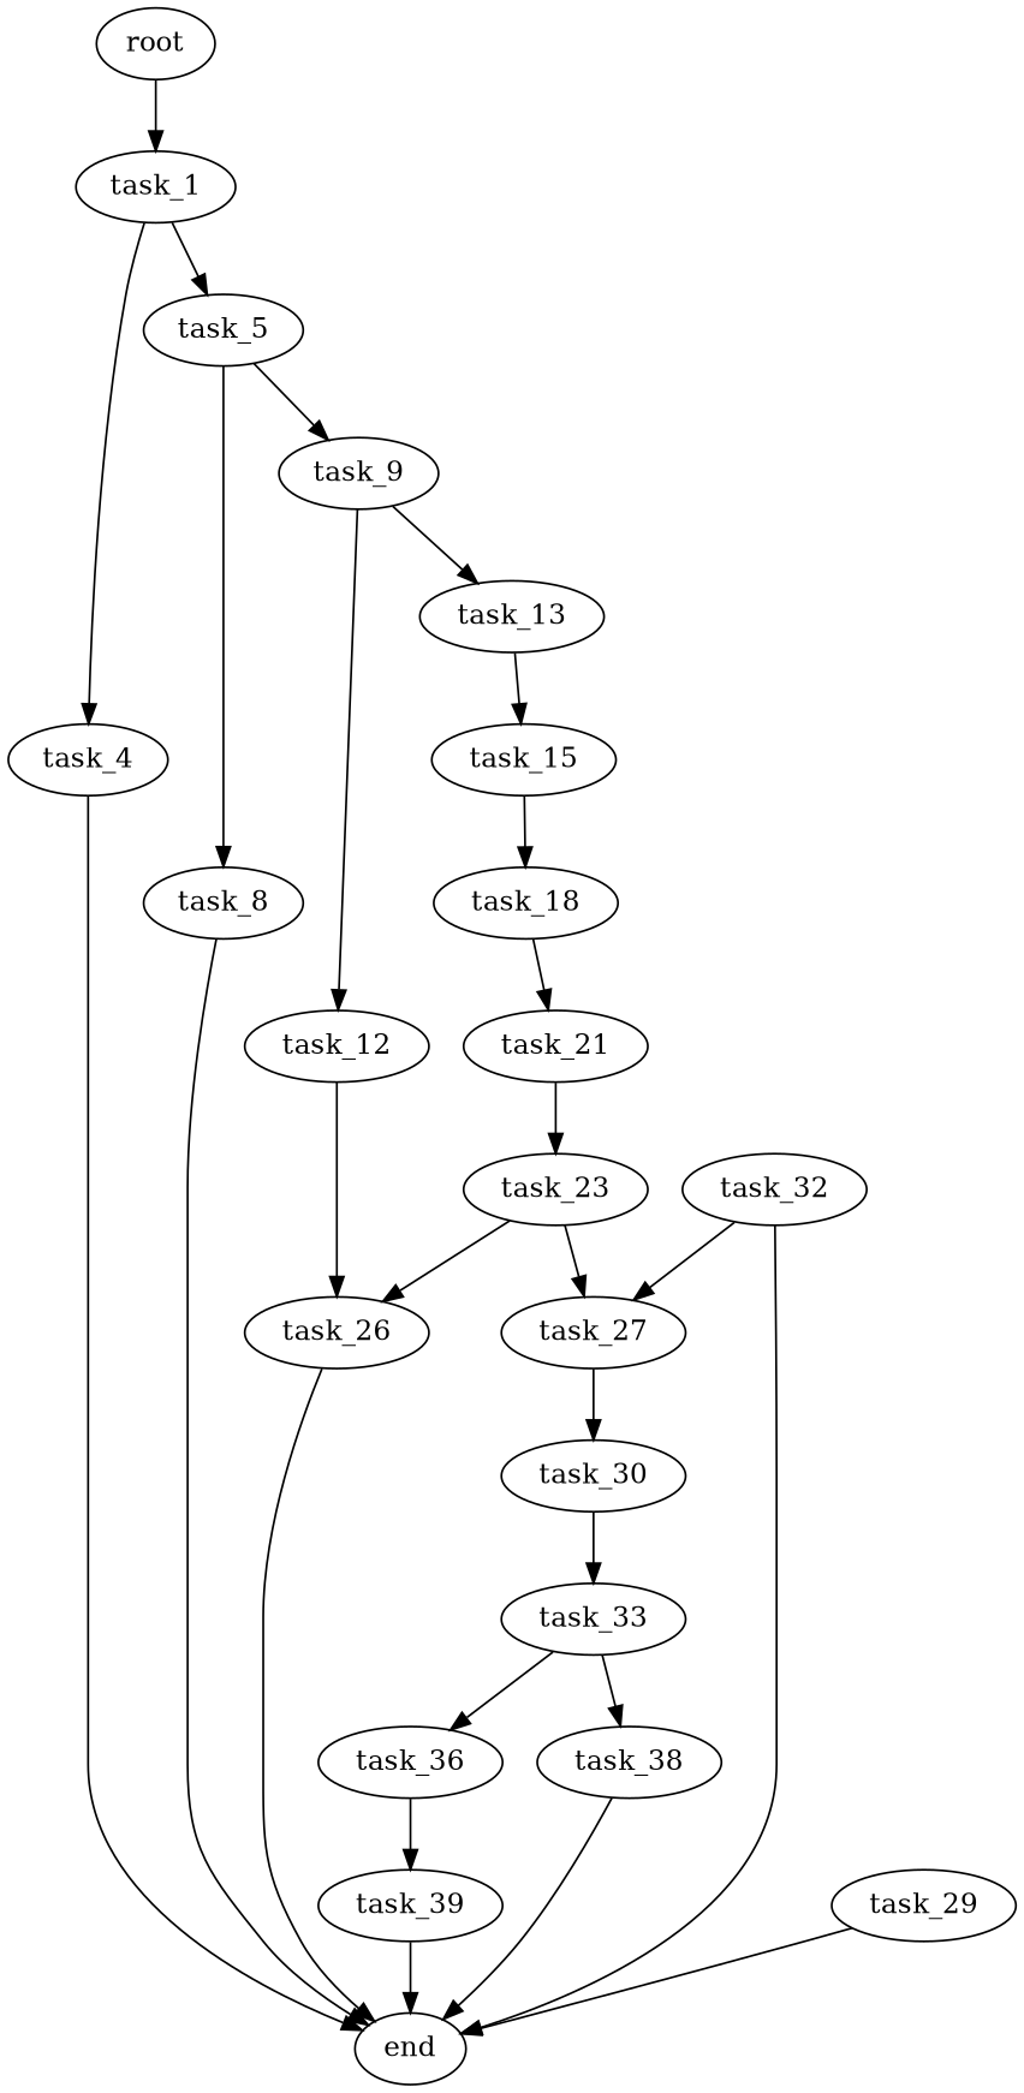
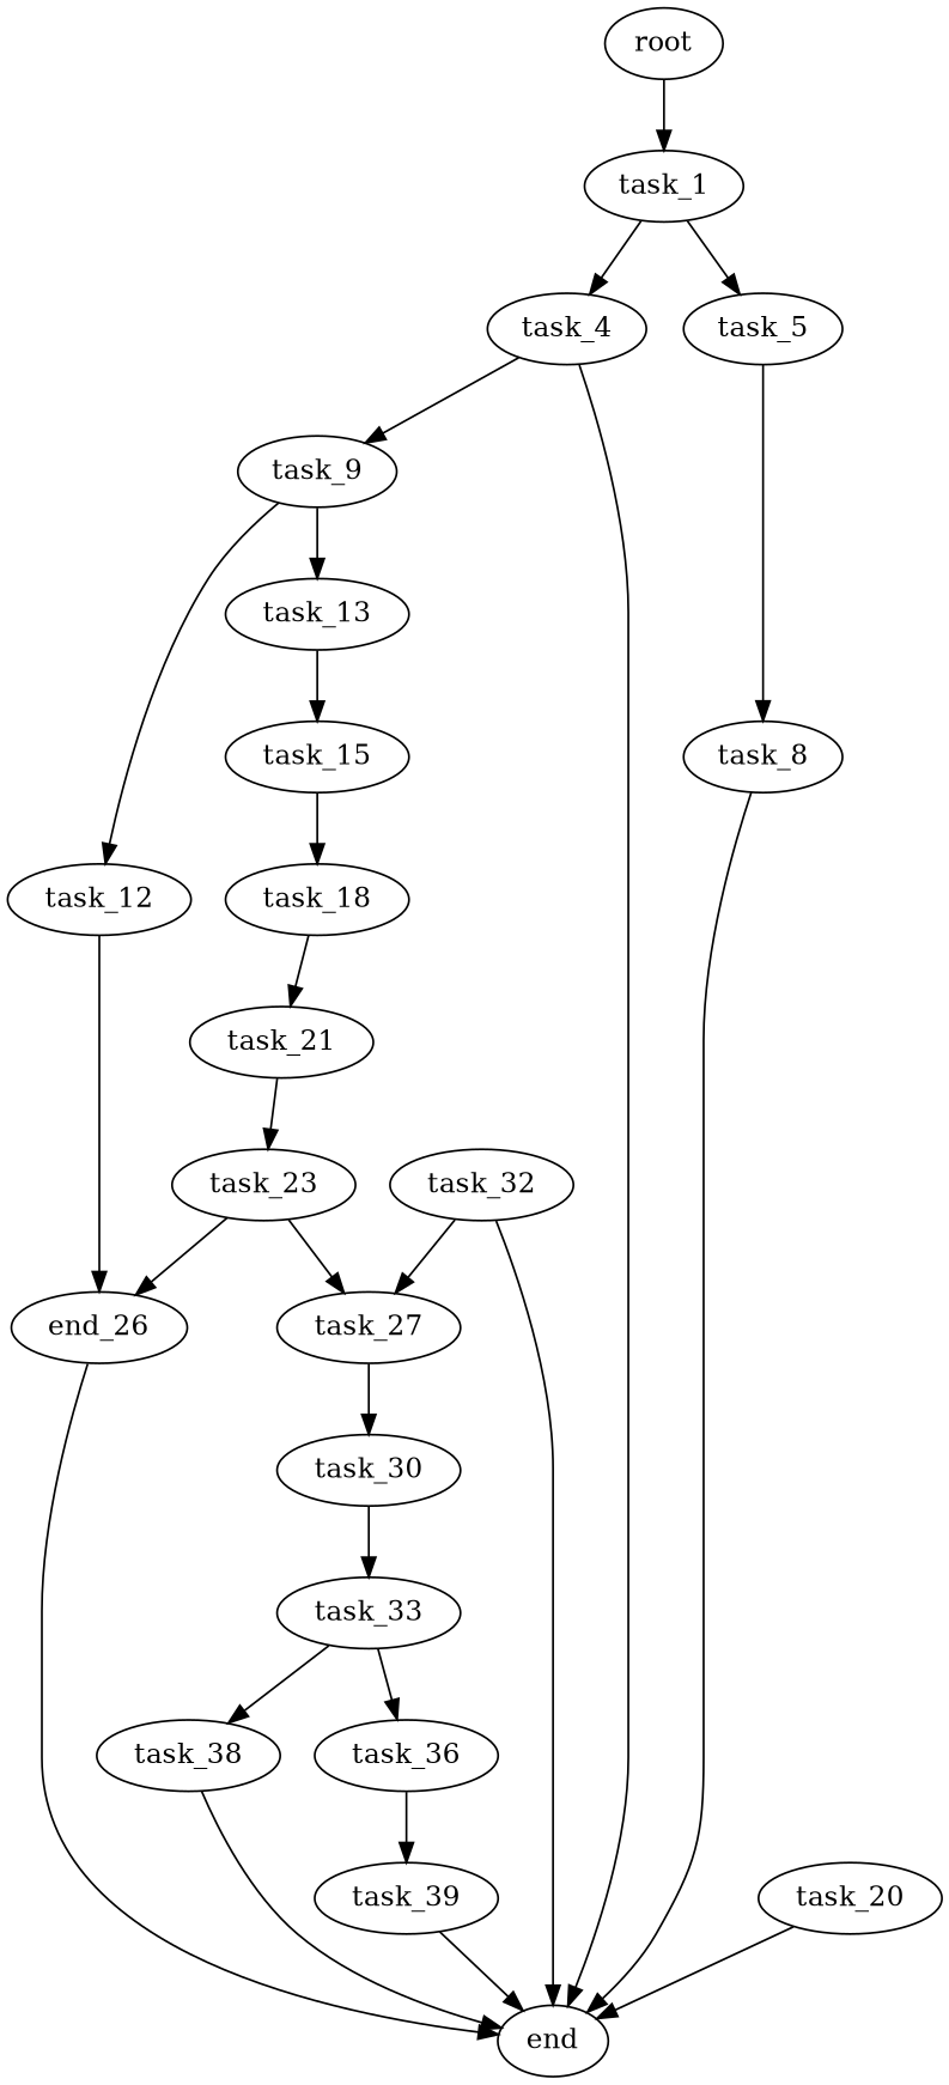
  digraph {
    root
    task_1
    task_4
    task_5
    end
    task_8
    task_9
    task_12
    task_13
-   task_26
+   task_26 [label=end_26]
    task_15
    task_18
    task_21
-   task_20 [label=task_29]
+   task_20
    task_23
    task_27
    task_30
    task_33
    task_32
    task_36
    task_38
    task_39
    root -> task_1
    task_1 -> task_4
    task_1 -> task_5
    task_4 -> end
    task_5 -> task_8
-   task_5 -> task_9
+   task_4 -> task_9
    task_8 -> end
    task_9 -> task_12
    task_9 -> task_13
    task_12 -> task_26
    task_13 -> task_15
    task_26 -> end
    task_15 -> task_18
    task_18 -> task_21
    task_21 -> task_23
    task_20 -> end
    task_23 -> task_26
    task_23 -> task_27
    task_27 -> task_30
    task_30 -> task_33
    task_33 -> task_36
    task_33 -> task_38
    task_32 -> end
    task_32 -> task_27
    task_36 -> task_39
    task_38 -> end
    task_39 -> end
  }
